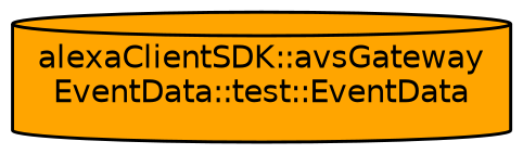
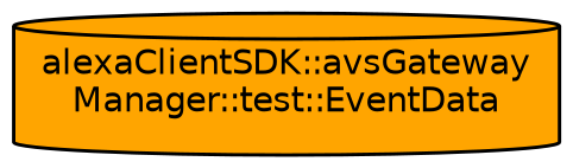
  digraph {
    rankdir=LR
-   n1 [color=black fillcolor=orange fontname=Helvetica fontsize=10 height=0.2 label="alexaClientSDK::avsGateway\lEventData::test::EventData" shape=cylinder style=filled width=0.4]
+   n1 [color=black fillcolor=orange fontname=Helvetica fontsize=10 height=0.2 label="alexaClientSDK::avsGateway\lManager::test::EventData" shape=cylinder style=filled width=0.4]
  }
